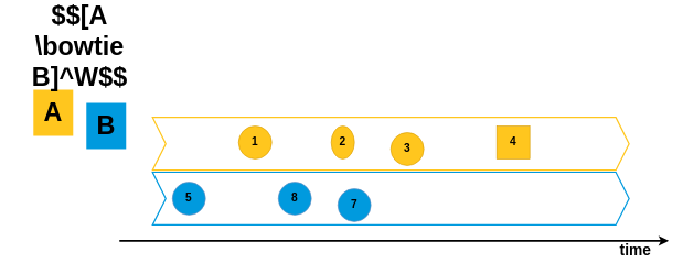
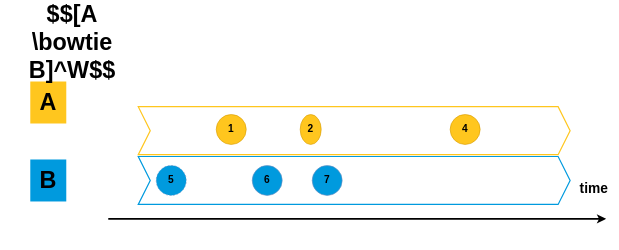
  <mxCell id="0" />
  <mxCell id="1" parent="0" />
  <mxCell id="2" value="" style="shape=step;perimeter=stepPerimeter;whiteSpace=wrap;html=1;fixedSize=1;strokeColor=#FFC61E;strokeWidth=2;" parent="1" vertex="1"><mxGeometry x="230" y="147" width="720" height="80" as="geometry" /></mxCell>
  <mxCell id="3" value="" style="shape=step;perimeter=stepPerimeter;whiteSpace=wrap;html=1;fixedSize=1;strokeColor=#009ADE;strokeWidth=2;" parent="1" vertex="1"><mxGeometry x="230" y="230" width="720" height="80" as="geometry" /></mxCell>
  <mxCell id="4" value="A" style="text;html=1;align=center;verticalAlign=middle;whiteSpace=wrap;rounded=0;fontSize=39;fontStyle=1;fillColor=#FFC61E;" parent="1" vertex="1"><mxGeometry x="50" y="105" width="60" height="70" as="geometry" /></mxCell>
- <mxCell id="5" value="B" style="text;html=1;align=center;verticalAlign=middle;whiteSpace=wrap;rounded=0;fontSize=39;fontStyle=1;fillColor=#009ADE;" parent="1" vertex="1"><mxGeometry x="130" y="125" width="60" height="70" as="geometry" /></mxCell>
- <mxCell id="6" value="5" style="ellipse;whiteSpace=wrap;html=1;aspect=fixed;fillColor=#009ADE;strokeColor=#6c8ebf;fontSize=17;fontStyle=1;direction=south;" parent="1" vertex="1"><mxGeometry x="260" y="245" width="50" height="50" as="geometry" /></mxCell>
+ <mxCell id="5" value="B" style="text;html=1;align=center;verticalAlign=middle;whiteSpace=wrap;rounded=0;fontSize=39;fontStyle=1;fillColor=#009ADE;" parent="1" vertex="1"><mxGeometry x="50" y="235" width="60" height="70" as="geometry" /></mxCell>
+ <mxCell id="6" value="5" style="ellipse;whiteSpace=wrap;html=1;aspect=fixed;fillColor=#009ADE;strokeColor=#6c8ebf;fontSize=17;fontStyle=1;direction=south;dashed=1;" parent="1" vertex="1"><mxGeometry x="260" y="245" width="50" height="50" as="geometry" /></mxCell>
  <mxCell id="7" value="" style="endArrow=classic;html=1;rounded=0;strokeWidth=3;" parent="1" edge="1"><mxGeometry width="50" height="50" relative="1" as="geometry"><mxPoint x="180" y="334" as="sourcePoint" /><mxPoint x="1010" y="334" as="targetPoint" /></mxGeometry></mxCell>
- <mxCell id="8" value="&lt;font style=&quot;font-size: 23px;&quot;&gt;&lt;b&gt;time&lt;/b&gt;&lt;/font&gt;" style="text;html=1;align=center;verticalAlign=middle;whiteSpace=wrap;rounded=0;" parent="1" vertex="1"><mxGeometry x="930" y="334" width="60" height="30" as="geometry" /></mxCell>
+ <mxCell id="8" value="&lt;font style=&quot;font-size: 23px;&quot;&gt;&lt;b&gt;time&lt;/b&gt;&lt;/font&gt;" style="text;html=1;align=center;verticalAlign=middle;whiteSpace=wrap;rounded=0;" parent="1" vertex="1"><mxGeometry x="960" y="269" width="60" height="30" as="geometry" /></mxCell>
  <mxCell id="9" value="1" style="ellipse;whiteSpace=wrap;html=1;aspect=fixed;fillColor=#FFC61E;strokeColor=#d79b00;fontSize=17;fontStyle=1" parent="1" vertex="1"><mxGeometry x="360" y="160" width="50" height="50" as="geometry" /></mxCell>
  <mxCell id="10" value="2" style="ellipse;whiteSpace=wrap;html=1;aspect=fixed;fillColor=#FFC61E;strokeColor=#d79b00;fontSize=17;fontStyle=1" parent="1" vertex="1"><mxGeometry x="500" y="160" width="35" height="50" as="geometry" /></mxCell>
- <mxCell id="11" value="3" style="ellipse;whiteSpace=wrap;html=1;aspect=fixed;fillColor=#FFC61E;strokeColor=#d79b00;fontSize=17;fontStyle=1" parent="1" vertex="1"><mxGeometry x="590" y="170" width="50" height="50" as="geometry" /></mxCell>
- <mxCell id="12" value="4" style="whiteSpace=wrap;html=1;aspect=fixed;fillColor=#FFC61E;strokeColor=#d79b00;fontSize=17;fontStyle=1;rounded=0;" parent="1" vertex="1"><mxGeometry x="750" y="160" width="50" height="50" as="geometry" /></mxCell>
- <mxCell id="13" value="8" style="ellipse;whiteSpace=wrap;html=1;aspect=fixed;fillColor=#009ADE;strokeColor=#6c8ebf;fontSize=17;fontStyle=1" parent="1" vertex="1"><mxGeometry x="420" y="245" width="50" height="50" as="geometry" /></mxCell>
- <mxCell id="14" value="7" style="ellipse;whiteSpace=wrap;html=1;aspect=fixed;fillColor=#009ADE;strokeColor=#6c8ebf;fontSize=17;fontStyle=1" parent="1" vertex="1"><mxGeometry x="510" y="255" width="50" height="50" as="geometry" /></mxCell>
+ <mxCell id="12" value="4" style="ellipse;whiteSpace=wrap;html=1;aspect=fixed;fillColor=#FFC61E;strokeColor=#d79b00;fontSize=17;fontStyle=1" parent="1" vertex="1"><mxGeometry x="750" y="160" width="50" height="50" as="geometry" /></mxCell>
+ <mxCell id="13" value="6" style="ellipse;whiteSpace=wrap;html=1;aspect=fixed;fillColor=#009ADE;strokeColor=#6c8ebf;fontSize=17;fontStyle=1" parent="1" vertex="1"><mxGeometry x="420" y="245" width="50" height="50" as="geometry" /></mxCell>
+ <mxCell id="14" value="7" style="ellipse;whiteSpace=wrap;html=1;aspect=fixed;fillColor=#009ADE;strokeColor=#6c8ebf;fontSize=17;fontStyle=1" parent="1" vertex="1"><mxGeometry x="520" y="245" width="50" height="50" as="geometry" /></mxCell>
  <mxCell id="15" value="$$[A \bowtie B]^W$$&lt;div style=&quot;font-size: 25px;&quot;&gt;&lt;br&gt;&lt;/div&gt;" style="text;html=1;align=center;verticalAlign=middle;whiteSpace=wrap;rounded=0;fontSize=39;fontStyle=1" parent="1" vertex="1"><mxGeometry x="20" y="20" width="200" height="70" as="geometry" /></mxCell>
